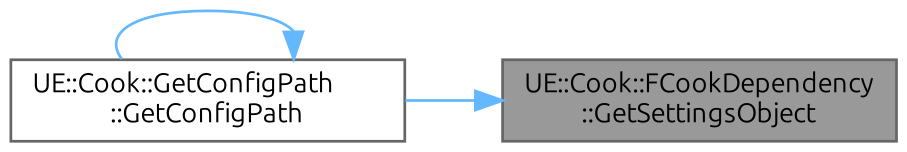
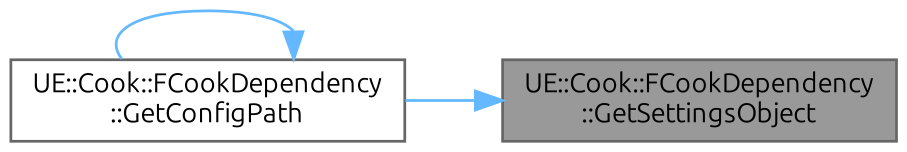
  digraph {
    rankdir=RL
    fontname=Ubuntu
    node [fontname=Ubuntu fontsize=10 shape=box style=filled]
    edge [color=steelblue1 dir=back fontname=Ubuntu fontsize=10 labelfontname=Helvetica labelfontsize=10 style=solid]
    n1 [color=gray40 fillcolor=grey60 fontcolor=black height=0.2 label="UE::Cook::FCookDependency\l::GetSettingsObject" width=0.4]
-   n2 [color=grey40 fillcolor=white height=0.2 label="UE::Cook::GetConfigPath\l::GetConfigPath" width=0.4]
+   n2 [color=grey40 fillcolor=white height=0.2 label="UE::Cook::FCookDependency\l::GetConfigPath" width=0.4]
    n1 -> n2
    n2 -> n2
  }
